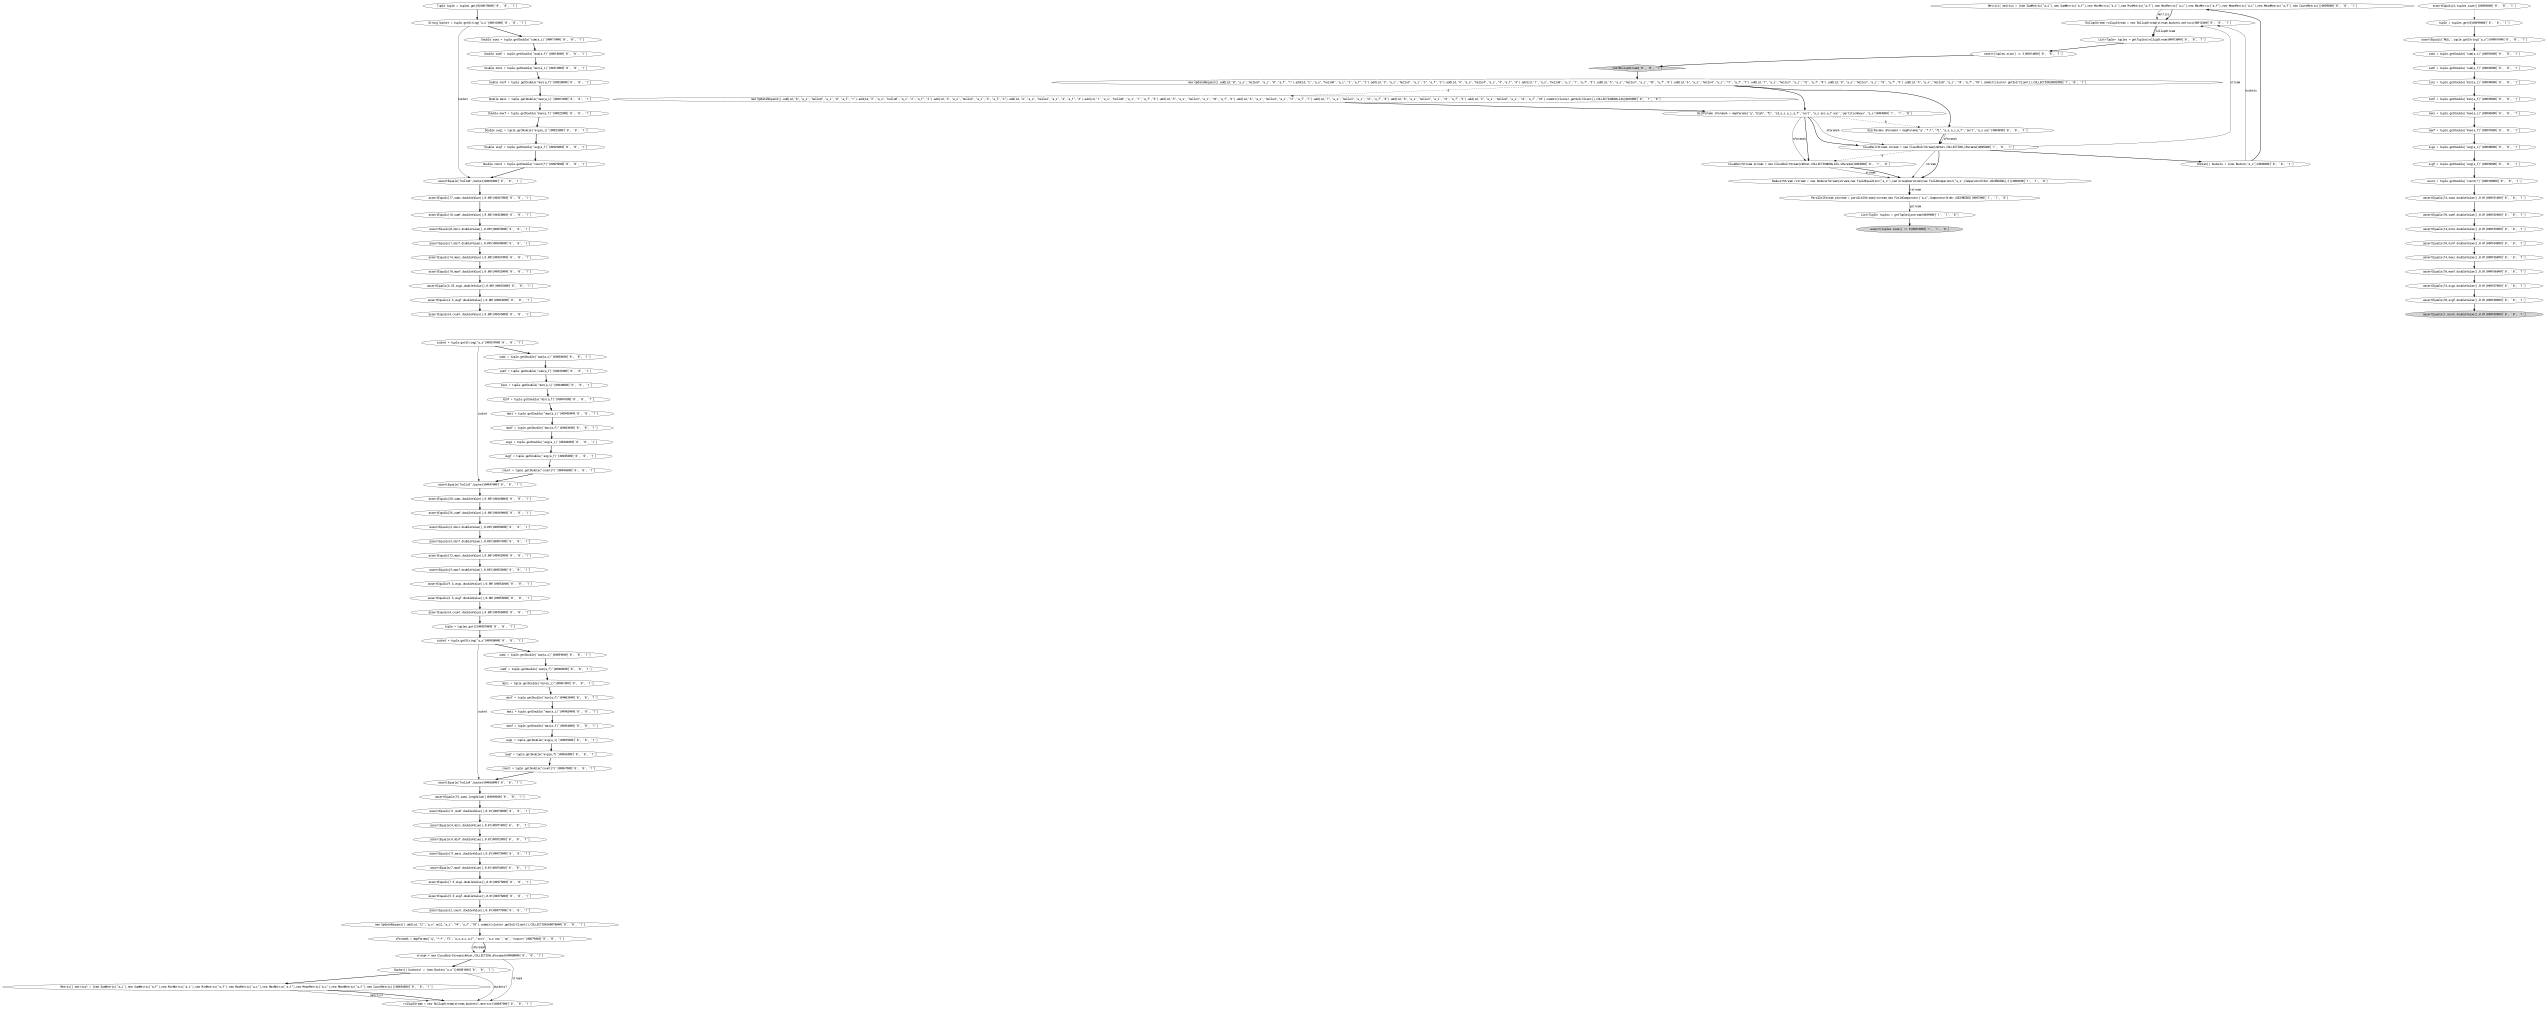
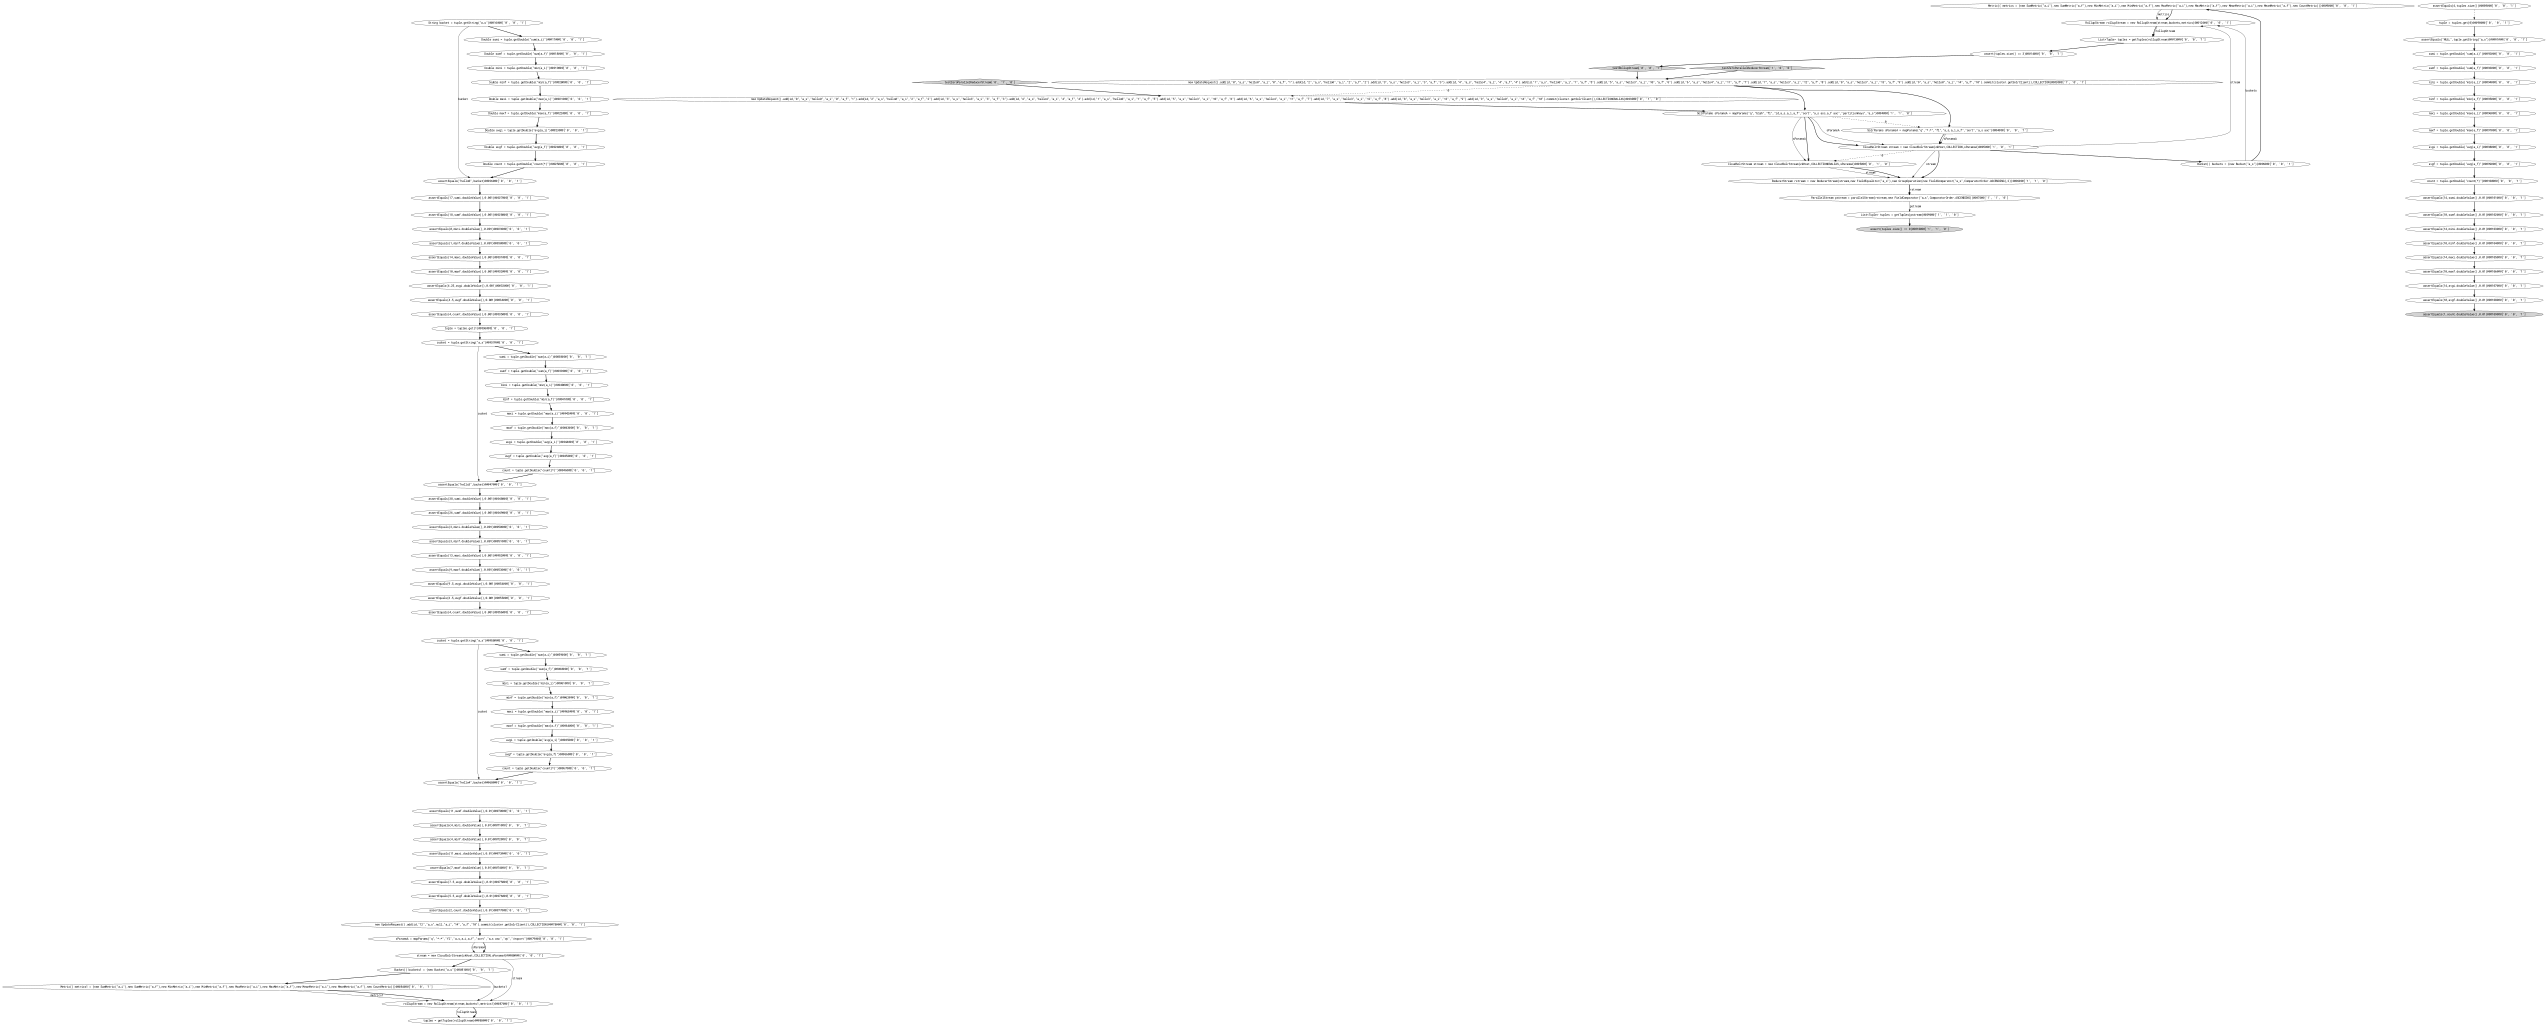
  digraph {
    fontname="Roboto Mono"
    node [fillcolor=white fontname="Roboto Mono" shape=ellipse style=filled]
    edge [fontname="Roboto Mono" style=bold]
    n1 [label="assertEquals(13,maxi.doubleValue(),0.001)@@@52@@@['0', '0', '1']"]
    n2 [label="assertEquals(9,maxf.doubleValue(),0.001)@@@53@@@['0', '0', '1']"]
    n3 [label="assertEquals(9.5,avgi.doubleValue(),0.001)@@@54@@@['0', '0', '1']"]
-   n4 [label="Tuple tuple = tuples.get(0)@@@15@@@['0', '0', '1']"]
    n5 [label="String bucket = tuple.getString(\"a_s\")@@@16@@@['0', '0', '1']"]
    n6 [label="assertEquals(\"hello0\",bucket)@@@26@@@['0', '0', '1']"]
    n7 [label="Double sumi = tuple.getDouble(\"sum(a_i)\")@@@17@@@['0', '0', '1']"]
    n8 [label="new UpdateRequest().add(id,\"12\",\"a_s\",null,\"a_i\",\"14\",\"a_f\",\"10\").commit(cluster.getSolrClient(),COLLECTION)@@@78@@@['0', '0', '1']"]
    n9 [label="sParamsA = mapParams(\"q\",\"*:*\",\"fl\",\"a_s,a_i,a_f\",\"sort\",\"a_s asc\",\"qt\",\"/export\")@@@79@@@['0', '0', '1']"]
    n10 [label="stream = new CloudSolrStream(zkHost,COLLECTION,sParamsA)@@@80@@@['0', '0', '1']"]
    n11 [label="Double avgf = tuple.getDouble(\"avg(a_f)\")@@@24@@@['0', '0', '1']"]
    n12 [label="Double count = tuple.getDouble(\"count(*)\")@@@25@@@['0', '0', '1']"]
    n13 [label="assertEquals(4,count.doubleValue(),0.001)@@@56@@@['0', '0', '1']"]
-   n14 [label="tuple = tuples.get(2)@@@57@@@['0', '0', '1']"]
    n15 [label="bucket = tuple.getString(\"a_s\")@@@58@@@['0', '0', '1']"]
    n16 [label="assertEquals(\"hello4\",bucket)@@@68@@@['0', '0', '1']"]
    n17 [label="sumi = tuple.getDouble(\"sum(a_i)\")@@@59@@@['0', '0', '1']"]
-   n18 [label="assertEquals(15,sumi.longValue())@@@69@@@['0', '0', '1']"]
    n19 [label="sumf = tuple.getDouble(\"sum(a_f)\")@@@60@@@['0', '0', '1']"]
    n20 [label="assertEquals(17,sumi.doubleValue(),0.001)@@@27@@@['0', '0', '1']"]
    n21 [label="mini = tuple.getDouble(\"min(a_i)\")@@@40@@@['0', '0', '1']"]
    n22 [label="minf = tuple.getDouble(\"min(a_f)\")@@@41@@@['0', '0', '1']"]
    n23 [label="maxi = tuple.getDouble(\"max(a_i)\")@@@42@@@['0', '0', '1']"]
    n24 [label="Metric(( metrics = {new SumMetric(\"a_i\"),new SumMetric(\"a_f\"),new MinMetric(\"a_i\"),new MinMetric(\"a_f\"),new MaxMetric(\"a_i\"),new MaxMetric(\"a_f\"),new MeanMetric(\"a_i\"),new MeanMetric(\"a_f\"),new CountMetric()}@@@9@@@['0', '0', '1']"]
    n25 [label="RollupStream rollupStream = new RollupStream(stream,buckets,metrics)@@@12@@@['0', '0', '1']"]
    n26 [label="List<Tuple> tuples = getTuples(rollupStream)@@@13@@@['0', '0', '1']"]
    n27 [label="assertEquals(4.5,avgf.doubleValue(),0.001)@@@34@@@['0', '0', '1']"]
    n28 [label="assertEquals(4,count.doubleValue(),0.001)@@@35@@@['0', '0', '1']"]
+   n29 [label="tuple = tuples.get(1)@@@36@@@['0', '0', '1']"]
    n30 [label="assertEquals(3,minf.doubleValue(),0.001)@@@51@@@['0', '0', '1']"]
    n31 [label="minf = tuple.getDouble(\"min(a_f)\")@@@95@@@['0', '0', '1']"]
    n32 [label="maxi = tuple.getDouble(\"max(a_i)\")@@@96@@@['0', '0', '1']"]
    n33 [label="maxf = tuple.getDouble(\"max(a_f)\")@@@97@@@['0', '0', '1']"]
    n34 [label="maxf = tuple.getDouble(\"max(a_f)\")@@@43@@@['0', '0', '1']"]
    n35 [label="avgi = tuple.getDouble(\"avg(a_i)\")@@@44@@@['0', '0', '1']"]
    n36 [label="avgf = tuple.getDouble(\"avg(a_f)\")@@@45@@@['0', '0', '1']"]
    n37 [label="avgf = tuple.getDouble(\"avg(a_f)\")@@@99@@@['0', '0', '1']"]
    n38 [label="count = tuple.getDouble(\"count(*)\")@@@100@@@['0', '0', '1']"]
    n39 [label="assertEquals(14,sumi.doubleValue(),0.01)@@@101@@@['0', '0', '1']"]
+   n40 [fillcolor=lightgray label="testZeroParallelReducerStream['0', '1', '0']" shape=diamond]
    n41 [label="new UpdateRequest().add(id,\"0\",\"a_s\",\"hello0\",\"a_i\",\"0\",\"a_f\",\"1\").add(id,\"2\",\"a_s\",\"hello0\",\"a_i\",\"2\",\"a_f\",\"2\").add(id,\"3\",\"a_s\",\"hello3\",\"a_i\",\"3\",\"a_f\",\"3\").add(id,\"4\",\"a_s\",\"hello4\",\"a_i\",\"4\",\"a_f\",\"4\").add(id,\"1\",\"a_s\",\"hello0\",\"a_i\",\"1\",\"a_f\",\"5\").add(id,\"5\",\"a_s\",\"hello3\",\"a_i\",\"10\",\"a_f\",\"6\").add(id,\"6\",\"a_s\",\"hello4\",\"a_i\",\"11\",\"a_f\",\"7\").add(id,\"7\",\"a_s\",\"hello3\",\"a_i\",\"12\",\"a_f\",\"8\").add(id,\"8\",\"a_s\",\"hello3\",\"a_i\",\"13\",\"a_f\",\"9\").add(id,\"9\",\"a_s\",\"hello0\",\"a_i\",\"14\",\"a_f\",\"10\").commit(cluster.getSolrClient(),COLLECTIONORALIAS)@@@3@@@['0', '1', '0']"]
    n42 [label="SolrParams sParamsA = mapParams(\"q\",\"blah\",\"fl\",\"id,a_s,a_i,a_f\",\"sort\",\"a_s asc,a_f asc\",\"partitionKeys\",\"a_s\")@@@4@@@['1', '1', '0']"]
    n43 [label="assertEquals(10,maxf.doubleValue(),0.001)@@@32@@@['0', '0', '1']"]
    n44 [label="assertEquals(4.25,avgi.doubleValue(),0.001)@@@33@@@['0', '0', '1']"]
    n45 [label="SolrParams sParamsA = mapParams(\"q\",\"*:*\",\"fl\",\"a_s,a_i,a_f\",\"sort\",\"a_s asc\")@@@4@@@['0', '0', '1']"]
    n46 [label="CloudSolrStream stream = new CloudSolrStream(zkHost,COLLECTION,sParamsA)@@@5@@@['1', '0', '1']"]
    n47 [label="CloudSolrStream stream = new CloudSolrStream(zkHost,COLLECTIONORALIAS,sParamsA)@@@5@@@['0', '1', '0']"]
    n48 [label="ReducerStream rstream = new ReducerStream(stream,new FieldEqualitor(\"a_s\"),new GroupOperation(new FieldComparator(\"a_s\",ComparatorOrder.ASCENDING),2))@@@6@@@['1', '1', '0']"]
    n49 [label="Bucket(( buckets = {new Bucket(\"a_s\")}@@@6@@@['0', '0', '1']"]
    n50 [label="sumf = tuple.getDouble(\"sum(a_f)\")@@@39@@@['0', '0', '1']"]
    n51 [label="bucket = tuple.getString(\"a_s\")@@@37@@@['0', '0', '1']"]
    n52 [label="assertEquals(\"hello3\",bucket)@@@47@@@['0', '0', '1']"]
    n53 [label="sumi = tuple.getDouble(\"sum(a_i)\")@@@38@@@['0', '0', '1']"]
    n54 [label="assertEquals(38,sumi.doubleValue(),0.001)@@@48@@@['0', '0', '1']"]
    n55 [label="assertEquals(6.5,avgf.doubleValue(),0.001)@@@55@@@['0', '0', '1']"]
    n56 [label="assertEquals(10,sumf.doubleValue(),0.01)@@@102@@@['0', '0', '1']"]
+   n57 [fillcolor=lightgray label="testZeroParallelReducerStream['1', '0', '0']" shape=diamond]
    n58 [label="new UpdateRequest().add(id,\"0\",\"a_s\",\"hello0\",\"a_i\",\"0\",\"a_f\",\"1\").add(id,\"2\",\"a_s\",\"hello0\",\"a_i\",\"2\",\"a_f\",\"2\").add(id,\"3\",\"a_s\",\"hello3\",\"a_i\",\"3\",\"a_f\",\"3\").add(id,\"4\",\"a_s\",\"hello4\",\"a_i\",\"4\",\"a_f\",\"4\").add(id,\"1\",\"a_s\",\"hello0\",\"a_i\",\"1\",\"a_f\",\"5\").add(id,\"5\",\"a_s\",\"hello3\",\"a_i\",\"10\",\"a_f\",\"6\").add(id,\"6\",\"a_s\",\"hello4\",\"a_i\",\"11\",\"a_f\",\"7\").add(id,\"7\",\"a_s\",\"hello3\",\"a_i\",\"12\",\"a_f\",\"8\").add(id,\"8\",\"a_s\",\"hello3\",\"a_i\",\"13\",\"a_f\",\"9\").add(id,\"9\",\"a_s\",\"hello0\",\"a_i\",\"14\",\"a_f\",\"10\").commit(cluster.getSolrClient(),COLLECTION)@@@3@@@['1', '0', '1']"]
    n59 [label="maxi = tuple.getDouble(\"max(a_i)\")@@@63@@@['0', '0', '1']"]
    n60 [label="maxf = tuple.getDouble(\"max(a_f)\")@@@64@@@['0', '0', '1']"]
    n61 [label="avgi = tuple.getDouble(\"avg(a_i)\")@@@65@@@['0', '0', '1']"]
    n62 [fillcolor=lightgray label="assert(tuples.size() == 0)@@@10@@@['1', '1', '0']"]
    n63 [label="assert(tuples.size() == 3)@@@14@@@['0', '0', '1']"]
    n64 [fillcolor=lightgray label="testRollupStream['0', '0', '1']" shape=diamond]
    n65 [label="Double sumf = tuple.getDouble(\"sum(a_f)\")@@@18@@@['0', '0', '1']"]
    n66 [label="Double mini = tuple.getDouble(\"min(a_i)\")@@@19@@@['0', '0', '1']"]
    n67 [label="Double minf = tuple.getDouble(\"min(a_f)\")@@@20@@@['0', '0', '1']"]
    n68 [label="assertEquals(4,tuples.size())@@@89@@@['0', '0', '1']"]
    n69 [label="tuple = tuples.get(0)@@@90@@@['0', '0', '1']"]
    n70 [label="assertEquals(\"NULL\",tuple.getString(\"a_s\"))@@@91@@@['0', '0', '1']"]
    n71 [fillcolor=lightgray label="assertEquals(1,count.doubleValue(),0.01)@@@109@@@['0', '0', '1']"]
    n72 [label="assertEquals(18,sumf.doubleValue(),0.001)@@@28@@@['0', '0', '1']"]
    n73 [label="assertEquals(0,mini.doubleValue(),0.001)@@@29@@@['0', '0', '1']"]
    n74 [label="assertEquals(1,minf.doubleValue(),0.001)@@@30@@@['0', '0', '1']"]
    n75 [label="assertEquals(3,mini.doubleValue(),0.001)@@@50@@@['0', '0', '1']"]
    n76 [label="assertEquals(11,sumf.doubleValue(),0.01)@@@70@@@['0', '0', '1']"]
    n77 [label="assertEquals(4,mini.doubleValue(),0.01)@@@71@@@['0', '0', '1']"]
    n78 [label="assertEquals(4,minf.doubleValue(),0.01)@@@72@@@['0', '0', '1']"]
    n79 [label="List<Tuple> tuples = getTuples(pstream)@@@9@@@['1', '1', '0']"]
    n80 [label="count = tuple.getDouble(\"count(*)\")@@@46@@@['0', '0', '1']"]
    n81 [label="assertEquals(14,avgi.doubleValue(),0.01)@@@107@@@['0', '0', '1']"]
    n82 [label="assertEquals(10,avgf.doubleValue(),0.01)@@@108@@@['0', '0', '1']"]
    n83 [label="Bucket(( buckets1 = {new Bucket(\"a_s\")}@@@81@@@['0', '0', '1']"]
    n84 [label="Metric(( metrics1 = {new SumMetric(\"a_i\"),new SumMetric(\"a_f\"),new MinMetric(\"a_i\"),new MinMetric(\"a_f\"),new MaxMetric(\"a_i\"),new MaxMetric(\"a_f\"),new MeanMetric(\"a_i\"),new MeanMetric(\"a_f\"),new CountMetric()}@@@84@@@['0', '0', '1']"]
    n85 [label="rollupStream = new RollupStream(stream,buckets1,metrics1)@@@87@@@['0', '0', '1']"]
+   n86 [label="tuples = getTuples(rollupStream)@@@88@@@['0', '0', '1']"]
    n87 [label="ParallelStream pstream = parallelStream(rstream,new FieldComparator(\"a_s\",ComparatorOrder.ASCENDING))@@@7@@@['1', '1', '0']"]
    n88 [label="assertEquals(26,sumf.doubleValue(),0.001)@@@49@@@['0', '0', '1']"]
    n89 [label="assertEquals(5.5,avgf.doubleValue(),0.01)@@@76@@@['0', '0', '1']"]
    n90 [label="assertEquals(2,count.doubleValue(),0.01)@@@77@@@['0', '0', '1']"]
    n91 [label="assertEquals(11,maxi.doubleValue(),0.01)@@@73@@@['0', '0', '1']"]
    n92 [label="assertEquals(7,maxf.doubleValue(),0.01)@@@74@@@['0', '0', '1']"]
    n93 [label="assertEquals(7.5,avgi.doubleValue(),0.01)@@@75@@@['0', '0', '1']"]
    n94 [label="avgf = tuple.getDouble(\"avg(a_f)\")@@@66@@@['0', '0', '1']"]
    n95 [label="count = tuple.getDouble(\"count(*)\")@@@67@@@['0', '0', '1']"]
    n96 [label="Double maxi = tuple.getDouble(\"max(a_i)\")@@@21@@@['0', '0', '1']"]
    n97 [label="Double maxf = tuple.getDouble(\"max(a_f)\")@@@22@@@['0', '0', '1']"]
    n98 [label="Double avgi = tuple.getDouble(\"avg(a_i)\")@@@23@@@['0', '0', '1']"]
    n99 [label="mini = tuple.getDouble(\"min(a_i)\")@@@61@@@['0', '0', '1']"]
    n100 [label="minf = tuple.getDouble(\"min(a_f)\")@@@62@@@['0', '0', '1']"]
    n101 [label="mini = tuple.getDouble(\"min(a_i)\")@@@94@@@['0', '0', '1']"]
    n102 [label="assertEquals(14,maxi.doubleValue(),0.001)@@@31@@@['0', '0', '1']"]
    n103 [label="assertEquals(10,maxf.doubleValue(),0.01)@@@106@@@['0', '0', '1']"]
    n104 [label="avgi = tuple.getDouble(\"avg(a_i)\")@@@98@@@['0', '0', '1']"]
    n105 [label="assertEquals(14,maxi.doubleValue(),0.01)@@@105@@@['0', '0', '1']"]
    n106 [label="sumf = tuple.getDouble(\"sum(a_f)\")@@@93@@@['0', '0', '1']"]
    n107 [label="sumi = tuple.getDouble(\"sum(a_i)\")@@@92@@@['0', '0', '1']"]
    n108 [label="assertEquals(10,minf.doubleValue(),0.01)@@@104@@@['0', '0', '1']"]
    n109 [label="assertEquals(14,mini.doubleValue(),0.01)@@@103@@@['0', '0', '1']"]
    n1 -> n2
    n2 -> n3
    n3 -> n55
-   n4 -> n5
    n5 -> n6 [label=bucket style=solid]
    n5 -> n7
    n6 -> n20
    n7 -> n65
    n8 -> n9
    n9 -> n10 [label=sParamsA style=solid]
    n9 -> n10
    n10 -> n83
    n10 -> n85 [label=stream style=solid]
    n11 -> n12
    n12 -> n6
-   n13 -> n14
-   n14 -> n15
    n15 -> n16 [label=bucket style=solid]
    n15 -> n17
-   n16 -> n18
    n17 -> n19
-   n18 -> n76
    n19 -> n99
    n20 -> n72
    n21 -> n22
    n22 -> n23
    n23 -> n34
    n24 -> n25
    n24 -> n25 [label=metrics style=solid]
    n25 -> n26 [label=rollupStream style=solid]
    n25 -> n26
    n26 -> n63
    n27 -> n28
+   n28 -> n29
+   n29 -> n51
    n30 -> n1
    n31 -> n32
    n32 -> n33
    n33 -> n104
    n34 -> n35
    n35 -> n36
    n36 -> n80
    n37 -> n38
    n38 -> n39
    n39 -> n56
+   n40 -> n41
    n41 -> n42
    n42 -> n45 [label=0 style=dashed]
    n42 -> n46
    n42 -> n46 [label=sParamsA style=solid]
    n42 -> n47
    n42 -> n47 [label=sParamsA style=solid]
    n43 -> n44
    n44 -> n27
    n45 -> n46 [label=sParamsA style=solid]
    n45 -> n46
    n46 -> n25 [label=stream style=solid]
    n46 -> n47 [label=0 style=dashed]
    n46 -> n48 [label=stream style=solid]
    n46 -> n48
    n46 -> n49
    n47 -> n48 [label=stream style=solid]
    n47 -> n48
    n48 -> n87
    n48 -> n87 [label=rstream style=solid]
    n49 -> n24
    n49 -> n25 [label=buckets style=solid]
    n50 -> n21
    n51 -> n52 [label=bucket style=solid]
    n51 -> n53
    n52 -> n54
    n53 -> n50
    n54 -> n88
    n55 -> n13
    n56 -> n109
+   n57 -> n58
    n58 -> n41 [label=0 style=dashed]
    n58 -> n42
    n58 -> n45
    n59 -> n60
    n60 -> n61
    n61 -> n94
    n63 -> n64
    n64 -> n58
    n65 -> n66
    n66 -> n67
    n67 -> n96
    n68 -> n69 [style=dashed]
    n69 -> n70
    n70 -> n107
    n72 -> n73
    n73 -> n74
    n74 -> n102
    n75 -> n30
    n76 -> n77
    n77 -> n78
    n78 -> n91
    n79 -> n62
    n80 -> n52
    n81 -> n82
    n82 -> n71
    n83 -> n84
    n83 -> n85 [label=buckets1 style=solid]
    n84 -> n85 [label=metrics1 style=solid]
    n84 -> n85
+   n85 -> n86 [label=rollupStream style=solid]
+   n85 -> n86
    n87 -> n79 [label=pstream style=solid]
    n88 -> n75
    n89 -> n90
    n90 -> n8
    n91 -> n92
    n92 -> n93
    n93 -> n89
    n94 -> n95
    n95 -> n16
    n96 -> n97
    n97 -> n98
    n98 -> n11
    n99 -> n100
    n100 -> n59
    n101 -> n31
    n102 -> n43
    n103 -> n81
    n104 -> n37
    n105 -> n103
    n106 -> n101
    n107 -> n106
    n108 -> n105
    n109 -> n108
  }
